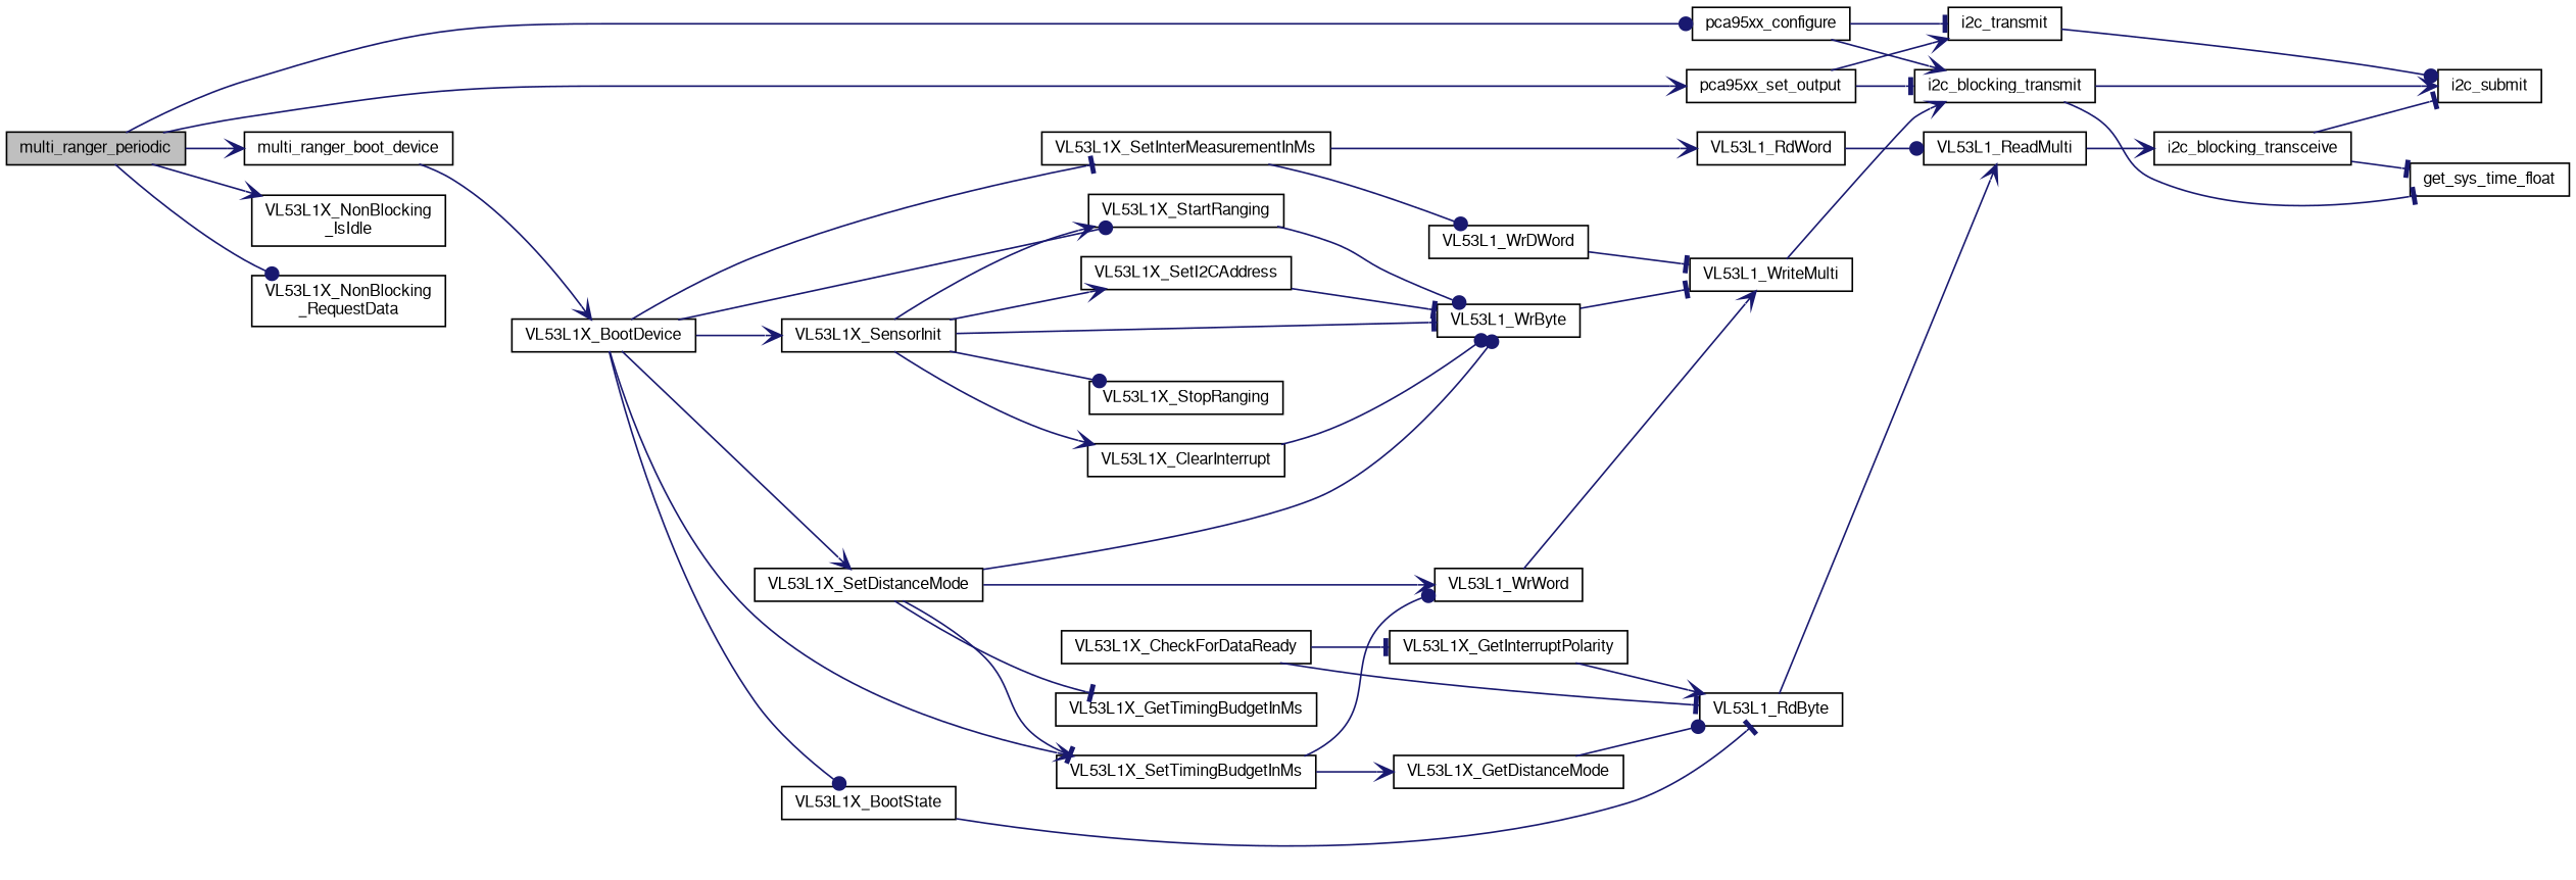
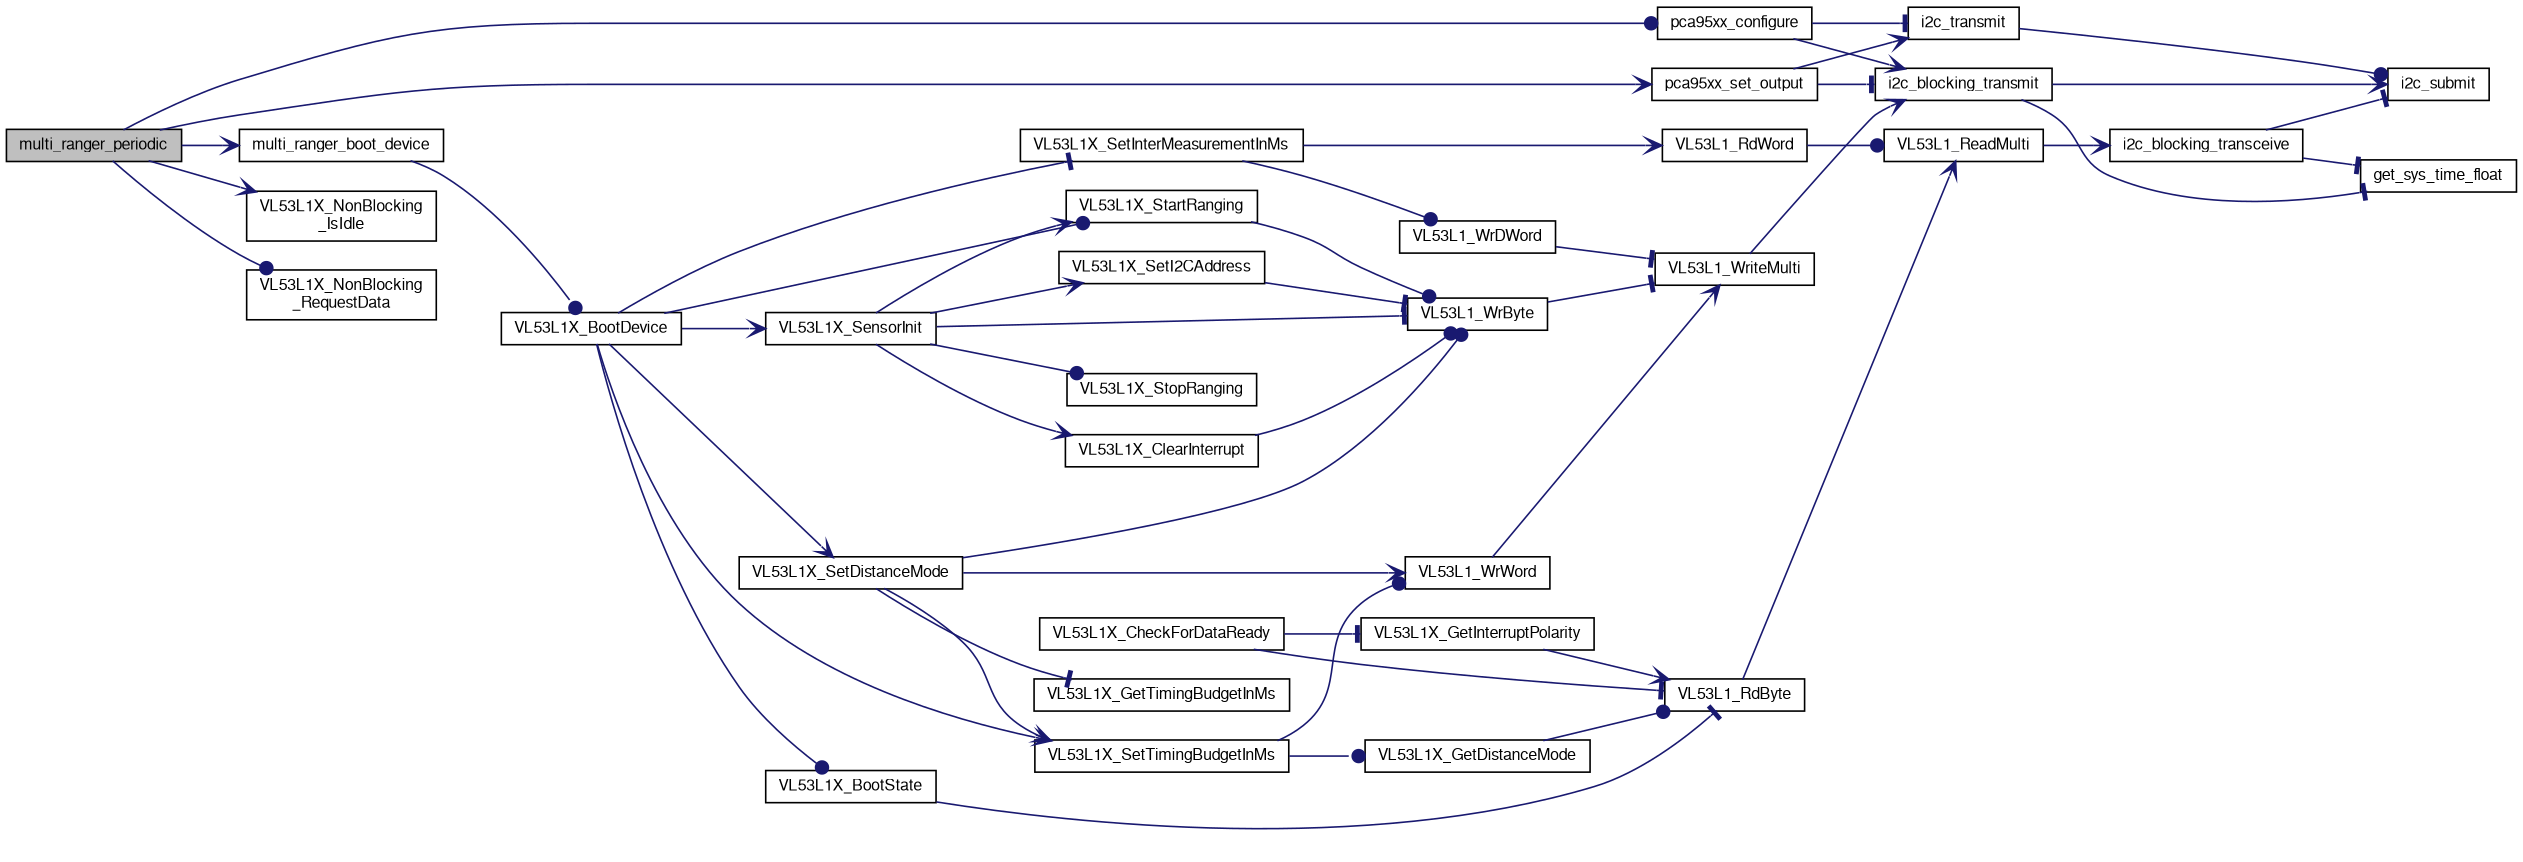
  digraph {
    rankdir=LR
    node [color=black fillcolor=white fontname=FreeSans fontsize=10 shape=record style=filled]
    edge [arrowhead=vee color=midnightblue fontname=FreeSans fontsize=10 labelfontname=FreeSans labelfontsize=10 style=solid]
    n1 [fillcolor=grey75 fontcolor=black height=0.2 label=multi_ranger_periodic width=0.4]
    n2 [height=0.2 label=multi_ranger_boot_device width=0.4]
    n3 [height=0.2 label=pca95xx_configure width=0.4]
    n4 [height=0.2 label=pca95xx_set_output width=0.4]
    n5 [height=0.2 label="VL53L1X_NonBlocking\l_IsIdle" width=0.4]
    n6 [height=0.2 label="VL53L1X_NonBlocking\l_RequestData" width=0.4]
    n7 [height=0.2 label=VL53L1X_BootDevice width=0.4]
    n8 [height=0.2 label=i2c_blocking_transmit width=0.4]
    n9 [height=0.2 label=i2c_transmit width=0.4]
    n10 [height=0.2 label=VL53L1X_BootState width=0.4]
    n11 [height=0.2 label=VL53L1X_SensorInit width=0.4]
    n12 [height=0.2 label=VL53L1X_StartRanging width=0.4]
    n13 [height=0.2 label=VL53L1X_SetTimingBudgetInMs width=0.4]
    n14 [height=0.2 label=VL53L1X_SetDistanceMode width=0.4]
    n15 [height=0.2 label=VL53L1X_SetInterMeasurementInMs width=0.4]
    n16 [height=0.2 label=VL53L1_RdByte width=0.4]
    n17 [height=0.2 label=VL53L1_WrByte width=0.4]
    n18 [height=0.2 label=VL53L1X_ClearInterrupt width=0.4]
    n19 [height=0.2 label=VL53L1X_StopRanging width=0.4]
    n20 [height=0.2 label=VL53L1X_SetI2CAddress width=0.4]
    n21 [height=0.2 label=VL53L1X_GetDistanceMode width=0.4]
    n22 [height=0.2 label=VL53L1_WrWord width=0.4]
    n23 [height=0.2 label=VL53L1X_GetTimingBudgetInMs width=0.4]
    n24 [height=0.2 label=VL53L1_RdWord width=0.4]
    n25 [height=0.2 label=VL53L1_WrDWord width=0.4]
    n26 [height=0.2 label=VL53L1_ReadMulti width=0.4]
    n27 [height=0.2 label=i2c_blocking_transceive width=0.4]
    n28 [height=0.2 label=i2c_submit width=0.4]
    n29 [height=0.2 label=get_sys_time_float width=0.4]
    n30 [height=0.2 label=VL53L1_WriteMulti width=0.4]
    n31 [height=0.2 label=VL53L1X_CheckForDataReady width=0.4]
    n32 [height=0.2 label=VL53L1X_GetInterruptPolarity width=0.4]
    n1 -> n2
    n1 -> n3 [arrowhead=dot]
    n1 -> n4
    n1 -> n5
    n1 -> n6 [arrowhead=dot]
-   n2 -> n7
+   n2 -> n7 [arrowhead=dot]
    n3 -> n8
    n3 -> n9 [arrowhead=tee]
    n4 -> n8 [arrowhead=tee]
    n4 -> n9
    n7 -> n10 [arrowhead=dot]
    n7 -> n11
    n7 -> n12 [arrowhead=dot]
    n7 -> n13
    n7 -> n14
    n7 -> n15 [arrowhead=tee]
    n8 -> n28
    n8 -> n29 [arrowhead=tee]
    n9 -> n28 [arrowhead=dot]
    n10 -> n16 [arrowhead=tee]
    n11 -> n12
    n11 -> n17 [arrowhead=tee]
    n11 -> n18
    n11 -> n19 [arrowhead=dot]
    n11 -> n20
    n12 -> n17 [arrowhead=dot]
-   n13 -> n21
+   n13 -> n21 [arrowhead=dot]
    n13 -> n22 [arrowhead=dot]
-   n14 -> n13 [arrowhead=tee]
+   n14 -> n13
    n14 -> n17 [arrowhead=dot]
    n14 -> n22
    n14 -> n23 [arrowhead=tee]
    n15 -> n24
    n15 -> n25 [arrowhead=dot]
    n16 -> n26
    n17 -> n30 [arrowhead=tee]
    n18 -> n17 [arrowhead=dot]
    n20 -> n17 [arrowhead=tee]
    n21 -> n16 [arrowhead=dot]
    n22 -> n30
    n24 -> n26 [arrowhead=dot]
    n25 -> n30 [arrowhead=tee]
    n26 -> n27
    n27 -> n28 [arrowhead=tee]
    n27 -> n29 [arrowhead=tee]
    n30 -> n8
    n31 -> n16 [arrowhead=tee]
    n31 -> n32 [arrowhead=tee]
    n32 -> n16
  }
